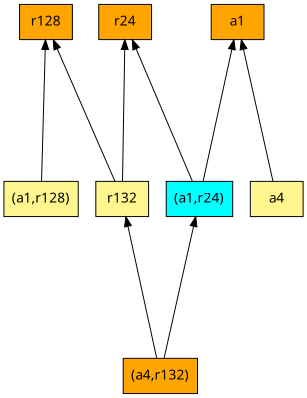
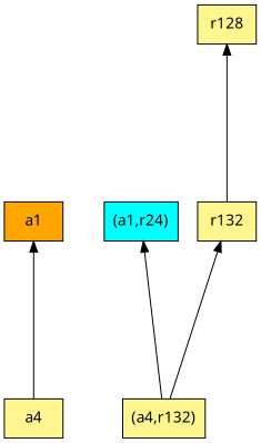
  digraph {
    fontname="Noto Sans"
    rankdir=BT
    ranksep=2.0
    node [fillcolor=khaki1 fontname="Noto Sans" shape=record style=filled]
    edge [fontname="Noto Sans"]
    n1 [fillcolor=orange label="{a1}"]
-   n2 [fillcolor=orange label="{(a4,r132)}"]
+   n2 [label="{(a4,r132)}"]
    n3 [fillcolor=cyan label="{(a1,r24)}"]
    n4 [label="{r132}"]
-   n5 [fillcolor=orange label="{r24}"]
    n6 [label="{a4}"]
-   n7 [fillcolor=orange label="{r128}"]
-   n8 [label="{(a1,r128)}"]
+   n7 [label="{r128}"]
    n2 -> n3
    n2 -> n4
-   n3 -> n1
-   n3 -> n5
-   n4 -> n5
    n4 -> n7
    n6 -> n1
-   n8 -> n7
  }
